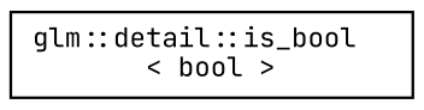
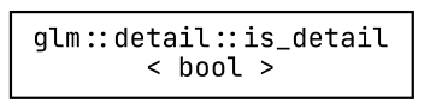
  digraph {
    rankdir=LR
    fontname="JetBrains Mono"
-   n1 [color=black fillcolor=white fontname="JetBrains Mono" fontsize=10 height=0.2 label="glm::detail::is_bool\l\< bool \>" shape=record style=filled width=0.4]
+   n1 [color=black fillcolor=white fontname="JetBrains Mono" fontsize=10 height=0.2 label="glm::detail::is_detail\l\< bool \>" shape=record style=filled width=0.4]
  }
